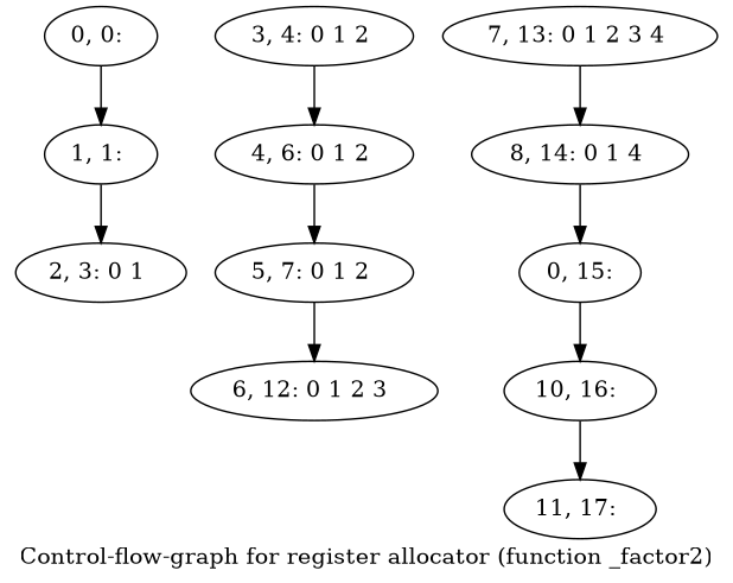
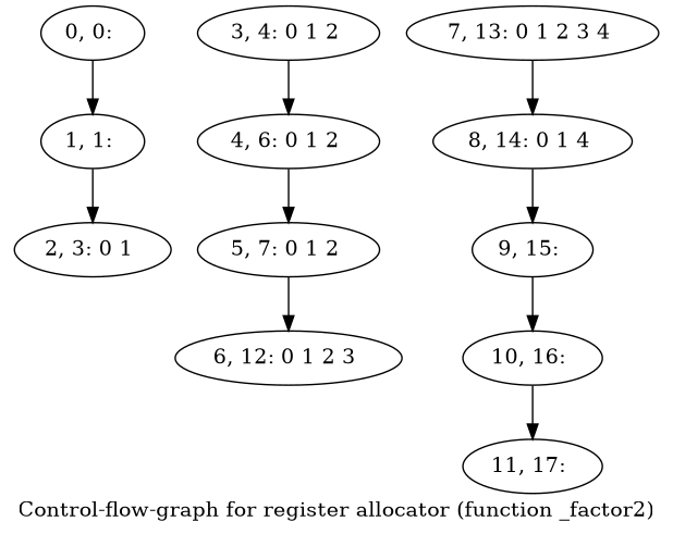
  digraph {
    label="Control-flow-graph for register allocator (function _factor2)"
    n1 [label="0, 0: "]
    n2 [label="1, 1: "]
    n3 [label="2, 3: 0 1 "]
    n4 [label="3, 4: 0 1 2 "]
    n5 [label="4, 6: 0 1 2 "]
    n6 [label="5, 7: 0 1 2 "]
    n7 [label="6, 12: 0 1 2 3 "]
    n8 [label="7, 13: 0 1 2 3 4 "]
    n9 [label="8, 14: 0 1 4 "]
-   n10 [label="0, 15:"]
+   n10 [label="9, 15: "]
    n11 [label="10, 16: "]
    n12 [label="11, 17: "]
    n1 -> n2
    n2 -> n3
    n4 -> n5
    n5 -> n6
    n6 -> n7
    n8 -> n9
    n9 -> n10
    n10 -> n11
    n11 -> n12
  }
